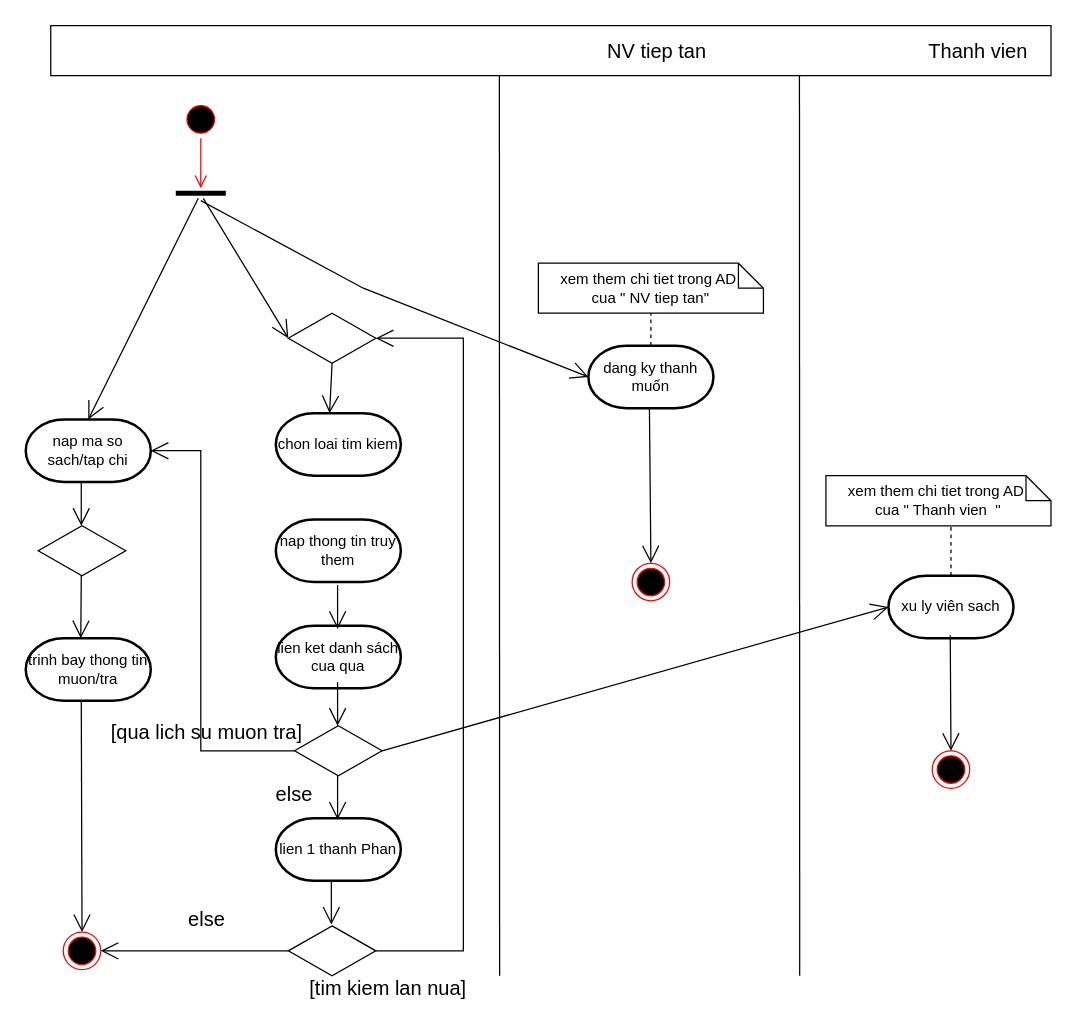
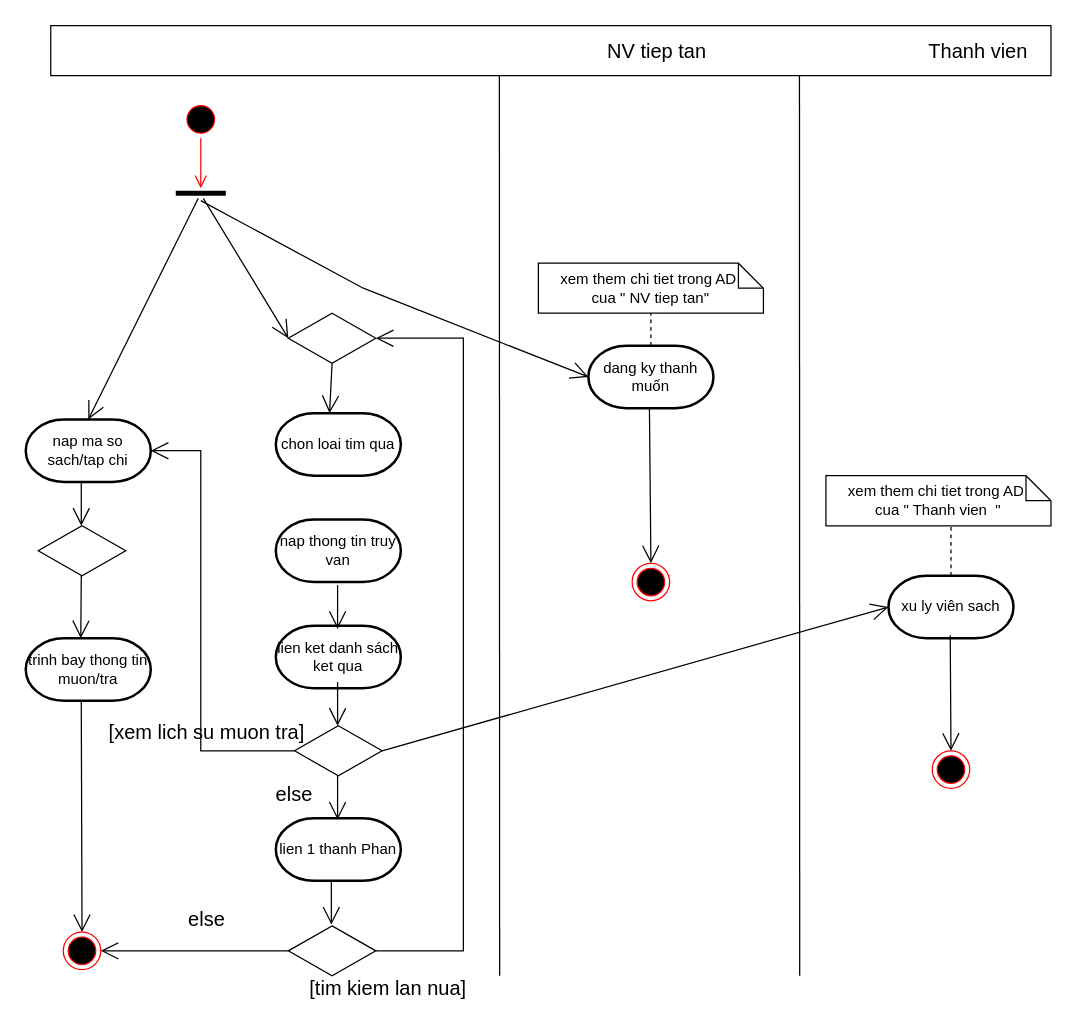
  <mxCell id="0" />
  <mxCell id="1" parent="0" />
  <mxCell id="2" value="" style="ellipse;html=1;shape=startState;fillColor=#000000;strokeColor=#ff0000;" vertex="1" parent="1"><mxGeometry x="145" y="80" width="30" height="30" as="geometry" /></mxCell>
  <mxCell id="3" value="" style="edgeStyle=orthogonalEdgeStyle;html=1;verticalAlign=bottom;endArrow=open;endSize=8;strokeColor=#ff0000;rounded=0;" edge="1" parent="1" source="2"><mxGeometry relative="1" as="geometry"><mxPoint x="160" y="150" as="targetPoint" /></mxGeometry></mxCell>
  <mxCell id="4" value="" style="line;strokeWidth=4;fillColor=none;align=left;verticalAlign=middle;spacingTop=-1;spacingLeft=3;spacingRight=3;rotatable=0;labelPosition=right;points=[];portConstraint=eastwest;strokeColor=inherit;" vertex="1" parent="1"><mxGeometry x="140" y="150" width="40" height="8" as="geometry" /></mxCell>
  <mxCell id="5" value="nap ma so sach/tap chi" style="strokeWidth=2;html=1;shape=mxgraph.flowchart.terminator;whiteSpace=wrap;" vertex="1" parent="1"><mxGeometry x="20" y="335" width="100" height="50" as="geometry" /></mxCell>
- <mxCell id="6" value="chon loai tim kiem" style="strokeWidth=2;html=1;shape=mxgraph.flowchart.terminator;whiteSpace=wrap;" vertex="1" parent="1"><mxGeometry x="220" y="330" width="100" height="50" as="geometry" /></mxCell>
- <mxCell id="7" value="nap thong tin truy them" style="strokeWidth=2;html=1;shape=mxgraph.flowchart.terminator;whiteSpace=wrap;" vertex="1" parent="1"><mxGeometry x="220" y="415" width="100" height="50" as="geometry" /></mxCell>
- <mxCell id="8" value="lien ket danh sách cua qua" style="strokeWidth=2;html=1;shape=mxgraph.flowchart.terminator;whiteSpace=wrap;" vertex="1" parent="1"><mxGeometry x="220" y="500" width="100" height="50" as="geometry" /></mxCell>
+ <mxCell id="6" value="chon loai tim qua" style="strokeWidth=2;html=1;shape=mxgraph.flowchart.terminator;whiteSpace=wrap;" vertex="1" parent="1"><mxGeometry x="220" y="330" width="100" height="50" as="geometry" /></mxCell>
+ <mxCell id="7" value="nap thong tin truy van" style="strokeWidth=2;html=1;shape=mxgraph.flowchart.terminator;whiteSpace=wrap;" vertex="1" parent="1"><mxGeometry x="220" y="415" width="100" height="50" as="geometry" /></mxCell>
+ <mxCell id="8" value="lien ket danh sách ket qua" style="strokeWidth=2;html=1;shape=mxgraph.flowchart.terminator;whiteSpace=wrap;" vertex="1" parent="1"><mxGeometry x="220" y="500" width="100" height="50" as="geometry" /></mxCell>
  <mxCell id="9" value="lien 1 thanh Phan" style="strokeWidth=2;html=1;shape=mxgraph.flowchart.terminator;whiteSpace=wrap;" vertex="1" parent="1"><mxGeometry x="220" y="654" width="100" height="50" as="geometry" /></mxCell>
  <mxCell id="10" value="trinh bay thong tin muon/tra" style="strokeWidth=2;html=1;shape=mxgraph.flowchart.terminator;whiteSpace=wrap;" vertex="1" parent="1"><mxGeometry x="20" y="510" width="100" height="50" as="geometry" /></mxCell>
  <mxCell id="11" value="dang ky thanh muốn" style="strokeWidth=2;html=1;shape=mxgraph.flowchart.terminator;whiteSpace=wrap;" vertex="1" parent="1"><mxGeometry x="470" y="276" width="100" height="50" as="geometry" /></mxCell>
  <mxCell id="12" value="xu ly viên sach" style="strokeWidth=2;html=1;shape=mxgraph.flowchart.terminator;whiteSpace=wrap;" vertex="1" parent="1"><mxGeometry x="710" y="460" width="100" height="50" as="geometry" /></mxCell>
  <mxCell id="13" value="xem them chi tiet trong AD&amp;nbsp;&lt;div&gt;cua &quot; NV tiep tan&quot;&lt;/div&gt;" style="shape=note;size=20;whiteSpace=wrap;html=1;" vertex="1" parent="1"><mxGeometry x="430" y="210" width="180" height="40" as="geometry" /></mxCell>
  <mxCell id="14" value="xem them chi tiet trong AD&amp;nbsp;&lt;div&gt;cua &quot; Thanh vien &amp;nbsp;&quot;&lt;/div&gt;" style="shape=note;size=20;whiteSpace=wrap;html=1;" vertex="1" parent="1"><mxGeometry x="660" y="380" width="180" height="40" as="geometry" /></mxCell>
  <mxCell id="15" value="" style="rhombus;whiteSpace=wrap;html=1;" vertex="1" parent="1"><mxGeometry x="230" y="250" width="70" height="40" as="geometry" /></mxCell>
  <mxCell id="16" value="" style="rhombus;whiteSpace=wrap;html=1;" vertex="1" parent="1"><mxGeometry x="30" y="420" width="70" height="40" as="geometry" /></mxCell>
  <mxCell id="17" value="" style="ellipse;html=1;shape=endState;fillColor=#000000;strokeColor=#ff0000;" vertex="1" parent="1"><mxGeometry x="50" y="745" width="30" height="30" as="geometry" /></mxCell>
  <mxCell id="18" value="" style="ellipse;html=1;shape=endState;fillColor=#000000;strokeColor=#ff0000;" vertex="1" parent="1"><mxGeometry x="745" y="600" width="30" height="30" as="geometry" /></mxCell>
  <mxCell id="19" value="" style="ellipse;html=1;shape=endState;fillColor=#000000;strokeColor=#ff0000;" vertex="1" parent="1"><mxGeometry x="505" y="450" width="30" height="30" as="geometry" /></mxCell>
  <mxCell id="20" value="" style="rhombus;whiteSpace=wrap;html=1;" vertex="1" parent="1"><mxGeometry x="230" y="740" width="70" height="40" as="geometry" /></mxCell>
  <mxCell id="21" value="" style="rhombus;whiteSpace=wrap;html=1;" vertex="1" parent="1"><mxGeometry x="235" y="580" width="70" height="40" as="geometry" /></mxCell>
  <mxCell id="22" value="" style="endArrow=open;endFill=1;endSize=12;html=1;rounded=0;exitX=0.55;exitY=1.022;exitDx=0;exitDy=0;exitPerimeter=0;entryX=0;entryY=0.5;entryDx=0;entryDy=0;" edge="1" parent="1" source="4" target="15"><mxGeometry width="160" relative="1" as="geometry"><mxPoint x="160" y="500" as="sourcePoint" /><mxPoint x="320" y="500" as="targetPoint" /></mxGeometry></mxCell>
  <mxCell id="23" value="" style="endArrow=open;endFill=1;endSize=12;html=1;rounded=0;entryX=0.5;entryY=0;entryDx=0;entryDy=0;entryPerimeter=0;" edge="1" parent="1" source="4" target="5"><mxGeometry width="160" relative="1" as="geometry"><mxPoint x="210" y="280" as="sourcePoint" /><mxPoint x="313" y="332" as="targetPoint" /></mxGeometry></mxCell>
  <mxCell id="24" value="" style="endArrow=open;endFill=1;endSize=12;html=1;rounded=0;entryX=0;entryY=0.5;entryDx=0;entryDy=0;entryPerimeter=0;" edge="1" parent="1" target="11"><mxGeometry width="160" relative="1" as="geometry"><mxPoint x="160" y="160" as="sourcePoint" /><mxPoint x="243" y="392" as="targetPoint" /><Array as="points"><mxPoint x="290" y="230" /></Array></mxGeometry></mxCell>
  <mxCell id="25" value="" style="endArrow=open;endFill=1;endSize=12;html=1;rounded=0;exitX=0.5;exitY=1;exitDx=0;exitDy=0;" edge="1" parent="1" source="15"><mxGeometry width="160" relative="1" as="geometry"><mxPoint x="400" y="380" as="sourcePoint" /><mxPoint x="263" y="330" as="targetPoint" /></mxGeometry></mxCell>
  <mxCell id="26" value="" style="endArrow=open;endFill=1;endSize=12;html=1;rounded=0;exitX=0.5;exitY=1;exitDx=0;exitDy=0;exitPerimeter=0;entryX=0.5;entryY=0;entryDx=0;entryDy=0;entryPerimeter=0;" edge="1" parent="1"><mxGeometry width="160" relative="1" as="geometry"><mxPoint x="269.41" y="467.5" as="sourcePoint" /><mxPoint x="269.41" y="502.5" as="targetPoint" /></mxGeometry></mxCell>
  <mxCell id="27" value="" style="endArrow=open;endFill=1;endSize=12;html=1;rounded=0;exitX=0.5;exitY=1;exitDx=0;exitDy=0;exitPerimeter=0;entryX=0.5;entryY=0;entryDx=0;entryDy=0;entryPerimeter=0;" edge="1" parent="1"><mxGeometry width="160" relative="1" as="geometry"><mxPoint x="269.41" y="545" as="sourcePoint" /><mxPoint x="269.41" y="580" as="targetPoint" /></mxGeometry></mxCell>
  <mxCell id="28" value="" style="endArrow=open;endFill=1;endSize=12;html=1;rounded=0;exitX=0.5;exitY=1;exitDx=0;exitDy=0;exitPerimeter=0;entryX=0.5;entryY=0;entryDx=0;entryDy=0;entryPerimeter=0;" edge="1" parent="1"><mxGeometry width="160" relative="1" as="geometry"><mxPoint x="269.41" y="620" as="sourcePoint" /><mxPoint x="269.41" y="655" as="targetPoint" /></mxGeometry></mxCell>
  <mxCell id="29" value="" style="endArrow=open;endFill=1;endSize=12;html=1;rounded=0;exitX=0.5;exitY=1;exitDx=0;exitDy=0;exitPerimeter=0;entryX=0.5;entryY=0;entryDx=0;entryDy=0;entryPerimeter=0;" edge="1" parent="1"><mxGeometry width="160" relative="1" as="geometry"><mxPoint x="264.41" y="704" as="sourcePoint" /><mxPoint x="264.41" y="739" as="targetPoint" /></mxGeometry></mxCell>
  <mxCell id="30" value="" style="endArrow=open;endFill=1;endSize=12;html=1;rounded=0;exitX=0.5;exitY=1;exitDx=0;exitDy=0;exitPerimeter=0;entryX=0.5;entryY=0;entryDx=0;entryDy=0;entryPerimeter=0;" edge="1" parent="1"><mxGeometry width="160" relative="1" as="geometry"><mxPoint x="64.41" y="385" as="sourcePoint" /><mxPoint x="64.41" y="420" as="targetPoint" /></mxGeometry></mxCell>
  <mxCell id="31" value="" style="endArrow=open;endFill=1;endSize=12;html=1;rounded=0;exitX=0.5;exitY=1;exitDx=0;exitDy=0;exitPerimeter=0;" edge="1" parent="1"><mxGeometry width="160" relative="1" as="geometry"><mxPoint x="64.41" y="460" as="sourcePoint" /><mxPoint x="64" y="510" as="targetPoint" /></mxGeometry></mxCell>
  <mxCell id="32" value="" style="endArrow=open;endFill=1;endSize=12;html=1;rounded=0;exitX=0.5;exitY=1;exitDx=0;exitDy=0;exitPerimeter=0;entryX=0.5;entryY=0;entryDx=0;entryDy=0;" edge="1" parent="1" target="17"><mxGeometry width="160" relative="1" as="geometry"><mxPoint x="64.41" y="560" as="sourcePoint" /><mxPoint x="64.41" y="595" as="targetPoint" /></mxGeometry></mxCell>
  <mxCell id="33" value="" style="endArrow=open;endFill=1;endSize=12;html=1;rounded=0;exitX=0.5;exitY=1;exitDx=0;exitDy=0;exitPerimeter=0;entryX=0.5;entryY=0;entryDx=0;entryDy=0;" edge="1" parent="1" target="19"><mxGeometry width="160" relative="1" as="geometry"><mxPoint x="518.82" y="326" as="sourcePoint" /><mxPoint x="518.82" y="361" as="targetPoint" /></mxGeometry></mxCell>
  <mxCell id="34" value="" style="endArrow=open;endFill=1;endSize=12;html=1;rounded=0;exitX=0.5;exitY=1;exitDx=0;exitDy=0;exitPerimeter=0;entryX=0.5;entryY=0;entryDx=0;entryDy=0;" edge="1" parent="1" target="18"><mxGeometry width="160" relative="1" as="geometry"><mxPoint x="759.41" y="507.5" as="sourcePoint" /><mxPoint x="759.41" y="542.5" as="targetPoint" /></mxGeometry></mxCell>
  <mxCell id="35" value="" style="endArrow=open;endFill=1;endSize=12;html=1;rounded=0;exitX=0;exitY=0.5;exitDx=0;exitDy=0;entryX=1;entryY=0.5;entryDx=0;entryDy=0;entryPerimeter=0;" edge="1" parent="1" source="21" target="5"><mxGeometry width="160" relative="1" as="geometry"><mxPoint x="170" y="590" as="sourcePoint" /><mxPoint x="170" y="625" as="targetPoint" /><Array as="points"><mxPoint x="160" y="600" /><mxPoint x="160" y="500" /><mxPoint x="160" y="360" /></Array></mxGeometry></mxCell>
  <mxCell id="36" value="" style="endArrow=open;endFill=1;endSize=12;html=1;rounded=0;exitX=1;exitY=0.5;exitDx=0;exitDy=0;entryX=0;entryY=0.5;entryDx=0;entryDy=0;entryPerimeter=0;" edge="1" parent="1" source="21" target="12"><mxGeometry width="160" relative="1" as="geometry"><mxPoint x="450" y="590" as="sourcePoint" /><mxPoint x="450" y="625" as="targetPoint" /></mxGeometry></mxCell>
  <mxCell id="37" value="" style="endArrow=open;endFill=1;endSize=12;html=1;rounded=0;exitX=1;exitY=0.5;exitDx=0;exitDy=0;entryX=1;entryY=0.5;entryDx=0;entryDy=0;" edge="1" parent="1" source="20" target="15"><mxGeometry width="160" relative="1" as="geometry"><mxPoint x="320" y="750" as="sourcePoint" /><mxPoint x="320" y="785" as="targetPoint" /><Array as="points"><mxPoint x="370" y="760" /><mxPoint x="370" y="520" /><mxPoint x="370" y="270" /></Array></mxGeometry></mxCell>
  <mxCell id="38" value="" style="endArrow=none;html=1;rounded=0;entryX=0.5;entryY=1;entryDx=0;entryDy=0;entryPerimeter=0;exitX=0.5;exitY=0;exitDx=0;exitDy=0;exitPerimeter=0;dashed=1;" edge="1" parent="1" source="11" target="13"><mxGeometry relative="1" as="geometry"><mxPoint x="719" y="311" as="sourcePoint" /><mxPoint x="640" y="310" as="targetPoint" /></mxGeometry></mxCell>
  <mxCell id="39" value="" style="endArrow=none;html=1;rounded=0;exitX=0.5;exitY=0;exitDx=0;exitDy=0;exitPerimeter=0;dashed=1;" edge="1" parent="1" source="12"><mxGeometry relative="1" as="geometry"><mxPoint x="799" y="311" as="sourcePoint" /><mxPoint x="760" y="420" as="targetPoint" /></mxGeometry></mxCell>
  <mxCell id="40" value="" style="endArrow=none;html=1;rounded=0;entryX=0.5;entryY=1;entryDx=0;entryDy=0;entryPerimeter=0;" edge="1" parent="1"><mxGeometry relative="1" as="geometry"><mxPoint x="399" y="780" as="sourcePoint" /><mxPoint x="398.82" y="60" as="targetPoint" /></mxGeometry></mxCell>
  <mxCell id="41" value="" style="endArrow=none;html=1;rounded=0;entryX=0.5;entryY=1;entryDx=0;entryDy=0;entryPerimeter=0;" edge="1" parent="1"><mxGeometry relative="1" as="geometry"><mxPoint x="639" y="780" as="sourcePoint" /><mxPoint x="638.82" y="60" as="targetPoint" /></mxGeometry></mxCell>
  <mxCell id="42" value="" style="endArrow=open;endFill=1;endSize=12;html=1;rounded=0;exitX=0;exitY=0.5;exitDx=0;exitDy=0;entryX=1;entryY=0.5;entryDx=0;entryDy=0;" edge="1" parent="1" source="20" target="17"><mxGeometry width="160" relative="1" as="geometry"><mxPoint x="130.41" y="540" as="sourcePoint" /><mxPoint x="130" y="590" as="targetPoint" /></mxGeometry></mxCell>
  <mxCell id="43" value="" style="rounded=0;whiteSpace=wrap;html=1;" vertex="1" parent="1"><mxGeometry x="40" y="20" width="800" height="40" as="geometry" /></mxCell>
  <mxCell id="44" value="NV tiep tan" style="text;html=1;align=center;verticalAlign=middle;whiteSpace=wrap;rounded=0;fontSize=16;" vertex="1" parent="1"><mxGeometry x="480" y="25" width="90" height="30" as="geometry" /></mxCell>
  <mxCell id="45" value="Thanh vien" style="text;html=1;align=center;verticalAlign=middle;whiteSpace=wrap;rounded=0;fontSize=16;" vertex="1" parent="1"><mxGeometry x="737" y="25" width="90" height="30" as="geometry" /></mxCell>
  <mxCell id="46" value="else&lt;span style=&quot;color: rgba(0, 0, 0, 0); font-family: monospace; font-size: 0px; text-align: start; text-wrap-mode: nowrap;&quot;&gt;%3CmxGraphModel%3E%3Croot%3E%3CmxCell%20id%3D%220%22%2F%3E%3CmxCell%20id%3D%221%22%20parent%3D%220%22%2F%3E%3CmxCell%20id%3D%222%22%20value%3D%22Don%20gia%22%20style%3D%22text%3Bhtml%3D1%3Balign%3Dcenter%3BverticalAlign%3Dmiddle%3BwhiteSpace%3Dwrap%3Brounded%3D0%3BfontSize%3D16%3B%22%20vertex%3D%221%22%20parent%3D%221%22%3E%3CmxGeometry%20x%3D%22170%22%20y%3D%22-235%22%20width%3D%2270%22%20height%3D%2230%22%20as%3D%22geometry%22%2F%3E%3C%2FmxCell%3E%3C%2Froot%3E%3C%2FmxGraphModel%3E&lt;/span&gt;" style="text;html=1;align=center;verticalAlign=middle;whiteSpace=wrap;rounded=0;fontSize=16;" vertex="1" parent="1"><mxGeometry x="200" y="620" width="70" height="30" as="geometry" /></mxCell>
  <mxCell id="47" value="else&lt;span style=&quot;color: rgba(0, 0, 0, 0); font-family: monospace; font-size: 0px; text-align: start; text-wrap-mode: nowrap;&quot;&gt;%3CmxGraphModel%3E%3Croot%3E%3CmxCell%20id%3D%220%22%2F%3E%3CmxCell%20id%3D%221%22%20parent%3D%220%22%2F%3E%3CmxCell%20id%3D%222%22%20value%3D%22Don%20gia%22%20style%3D%22text%3Bhtml%3D1%3Balign%3Dcenter%3BverticalAlign%3Dmiddle%3BwhiteSpace%3Dwrap%3Brounded%3D0%3BfontSize%3D16%3B%22%20vertex%3D%221%22%20parent%3D%221%22%3E%3CmxGeometry%20x%3D%22170%22%20y%3D%22-235%22%20width%3D%2270%22%20height%3D%2230%22%20as%3D%22geometry%22%2F%3E%3C%2FmxCell%3E%3C%2Froot%3E%3C%2FmxGraphModel%3E&lt;/span&gt;" style="text;html=1;align=center;verticalAlign=middle;whiteSpace=wrap;rounded=0;fontSize=16;" vertex="1" parent="1"><mxGeometry x="130" y="720" width="70" height="30" as="geometry" /></mxCell>
- <mxCell id="48" value="[qua lich su muon tra]" style="text;html=1;align=center;verticalAlign=middle;whiteSpace=wrap;rounded=0;fontSize=16;" vertex="1" parent="1"><mxGeometry x="60" y="570" width="210" height="30" as="geometry" /></mxCell>
+ <mxCell id="48" value="[xem lich su muon tra]" style="text;html=1;align=center;verticalAlign=middle;whiteSpace=wrap;rounded=0;fontSize=16;" vertex="1" parent="1"><mxGeometry x="60" y="570" width="210" height="30" as="geometry" /></mxCell>
  <mxCell id="49" value="[tim kiem lan nua]" style="text;html=1;align=center;verticalAlign=middle;whiteSpace=wrap;rounded=0;fontSize=16;" vertex="1" parent="1"><mxGeometry x="240" y="775" width="140" height="30" as="geometry" /></mxCell>
